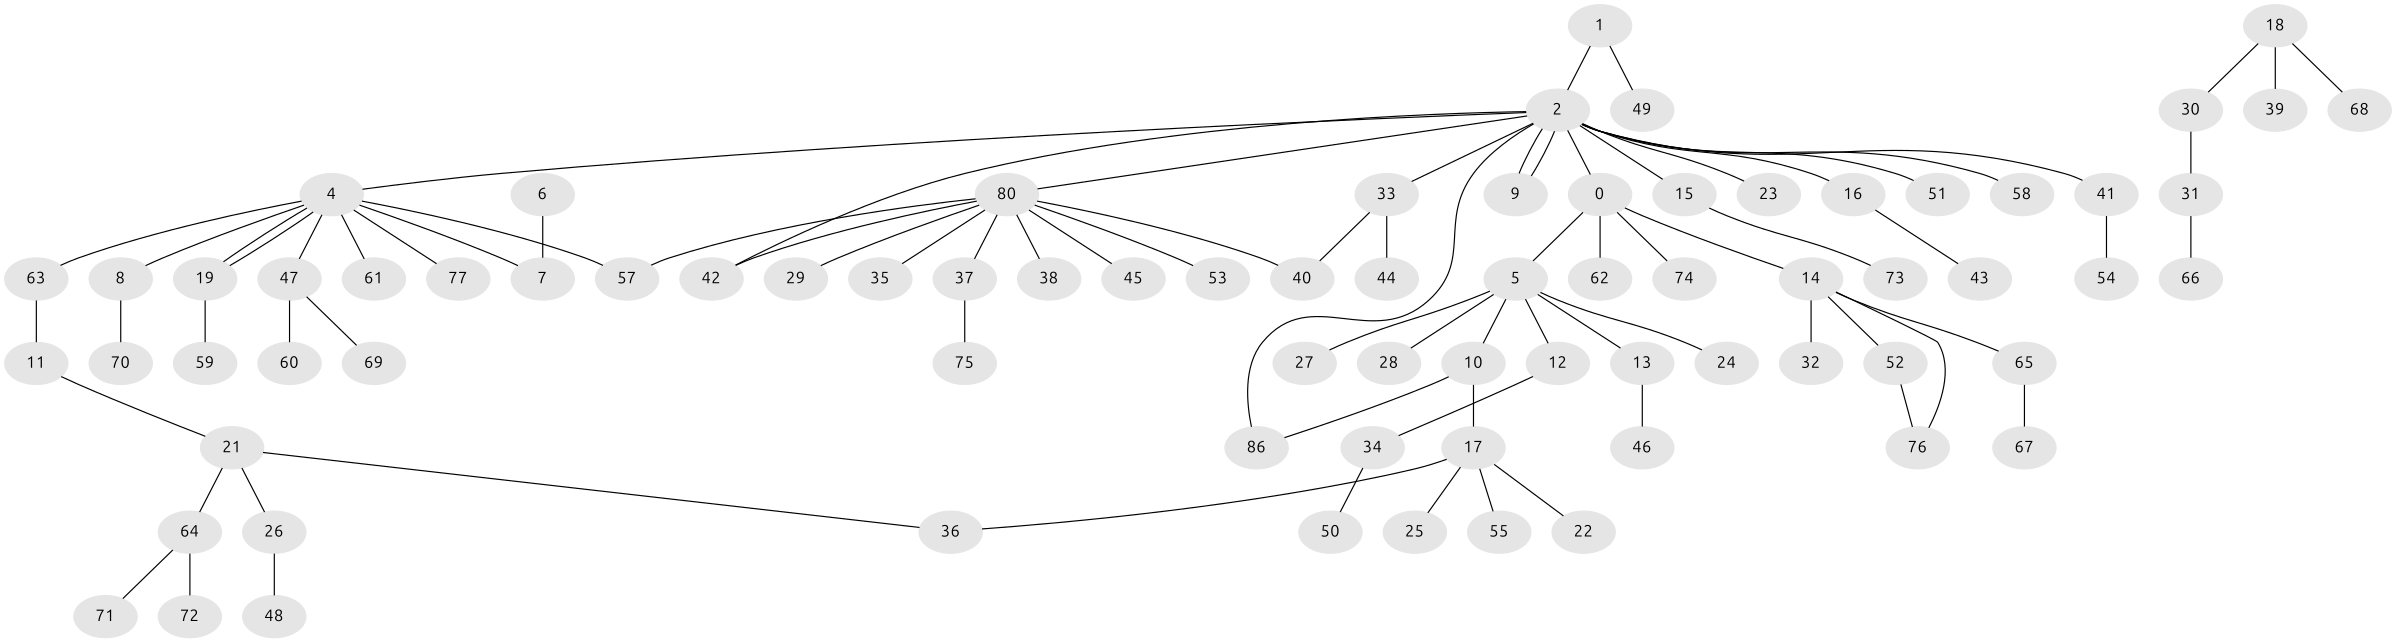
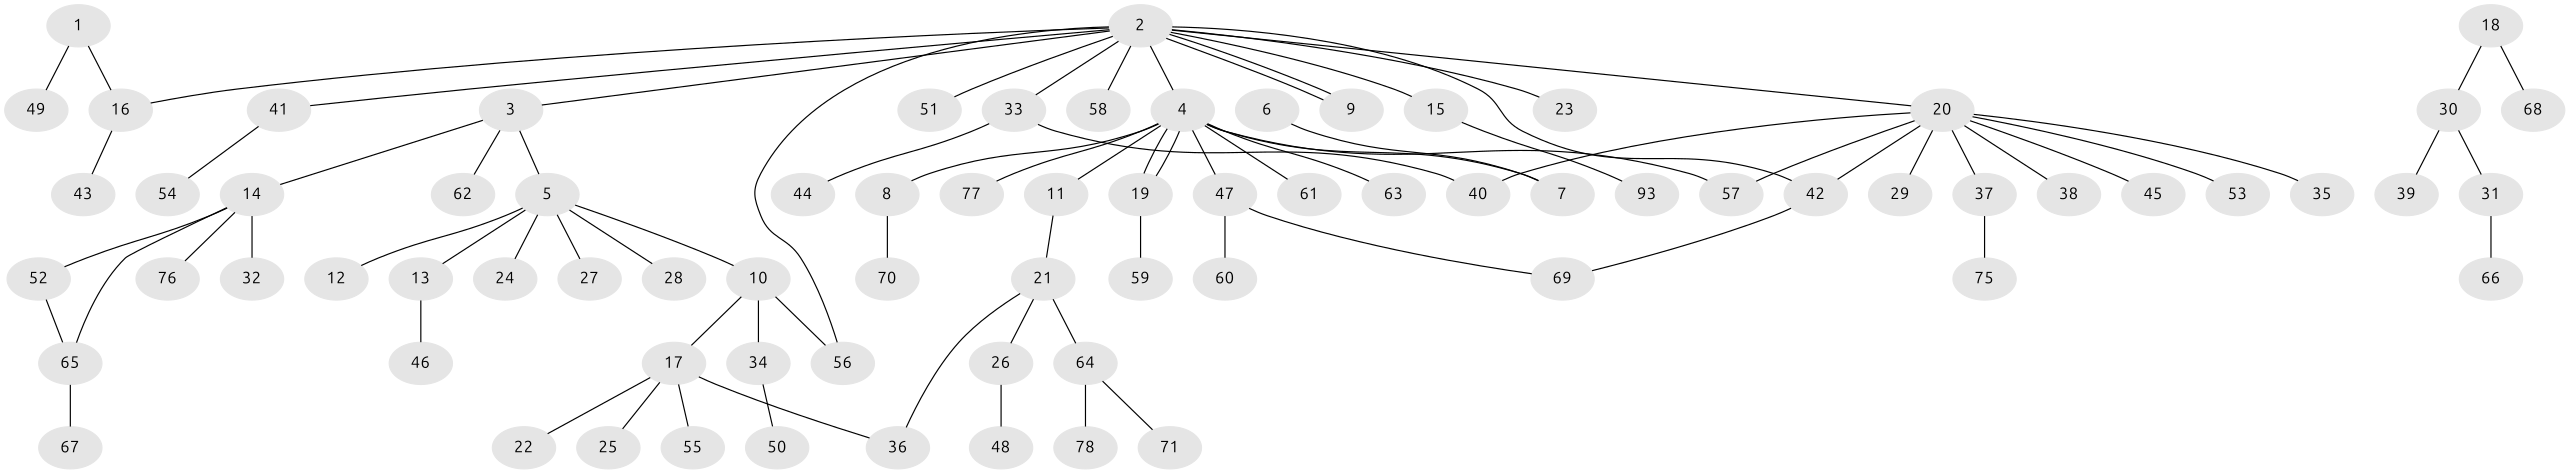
  graph {
    fontname=Ubuntu
    node [color=gray90 fontname=Ubuntu style=filled]
    edge [fontname=Ubuntu]
    1
    2
    49
-   3 [label=0]
+   3
    4
    9
    15
    16
-   20 [label=80]
+   20
    23
    33
    41
    42
    51
-   56 [label=86]
+   56
    58
    5
    14
    62
-   74
    8
    11
    19
    47
    57
    61
    63
    77
    7
-   73
+   73 [label=93]
    43
    18
    30
    39
    68
    29
    35
    37
    38
    40
    45
    53
    44
    54
    69
    10
    12
    13
    24
    27
    28
    32
    52
    65
    76
    6
    70
    21
    59
    60
    17
    34
    46
    22
    25
    36
    55
    50
    26
    64
    67
    31
    75
    48
    71
-   72
+   72 [label=78]
    66
-   1 -- 2
+   1 -- 16
    1 -- 49
    2 -- 3
    2 -- 4
    2 -- 9
    2 -- 9
    2 -- 15
    2 -- 16
    2 -- 20
    2 -- 23
    2 -- 33
    2 -- 41
    2 -- 42
    2 -- 51
    2 -- 56
    2 -- 58
    3 -- 5
    3 -- 14
    3 -- 62
-   3 -- 74
    4 -- 8
-   63 -- 11
+   4 -- 11
    4 -- 19
    4 -- 19
    4 -- 47
    4 -- 57
    4 -- 61
    4 -- 63
    4 -- 77
    4 -- 7
    15 -- 73
    16 -- 43
    20 -- 42
    20 -- 57
    20 -- 29
    20 -- 35
    20 -- 37
    20 -- 38
    20 -- 40
    20 -- 45
    20 -- 53
    33 -- 40
    33 -- 44
    41 -- 54
+   42 -- 69
    5 -- 10
    5 -- 12
    5 -- 13
    5 -- 24
    5 -- 27
    5 -- 28
    14 -- 32
    14 -- 52
    14 -- 65
    14 -- 76
    8 -- 70
    11 -- 21
    19 -- 59
    47 -- 69
    47 -- 60
    18 -- 30
-   18 -- 39
+   30 -- 39
    18 -- 68
    30 -- 31
    37 -- 75
    10 -- 56
    10 -- 17
-   12 -- 34
+   10 -- 34
    13 -- 46
-   52 -- 76
+   52 -- 65
    65 -- 67
    6 -- 7
    21 -- 36
    21 -- 26
    21 -- 64
    17 -- 22
    17 -- 25
    17 -- 36
    17 -- 55
    34 -- 50
    26 -- 48
    64 -- 71
    64 -- 72
    31 -- 66
  }
